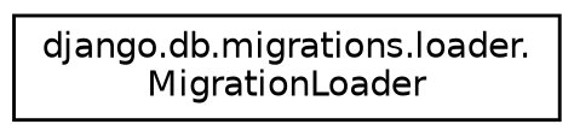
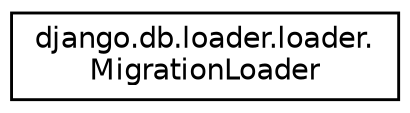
  digraph {
    rankdir=TB
-   n1 [color=black fillcolor=white fontname=Helvetica fontsize=10 height=0.2 label="django.db.migrations.loader.\lMigrationLoader" shape=record style=filled width=0.4]
+   n1 [color=black fillcolor=white fontname=Helvetica fontsize=10 height=0.2 label="django.db.loader.loader.\lMigrationLoader" shape=record style=filled width=0.4]
  }
